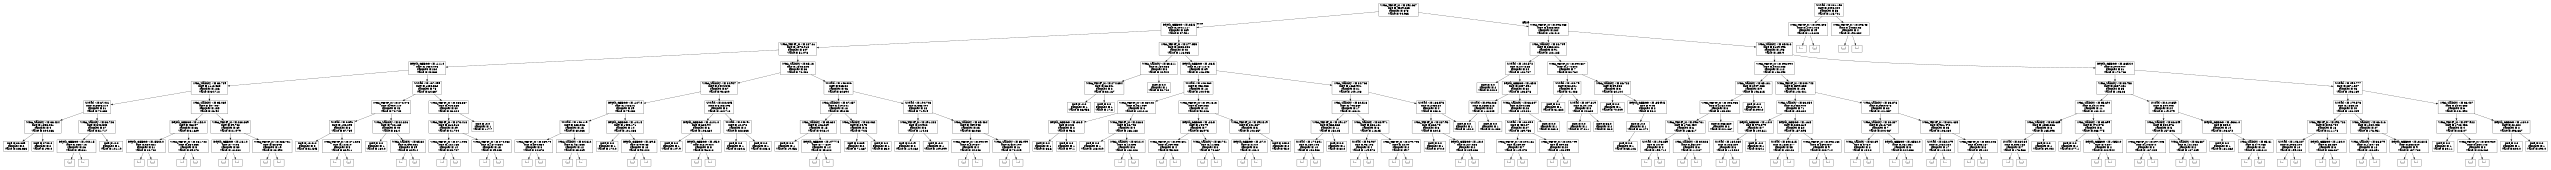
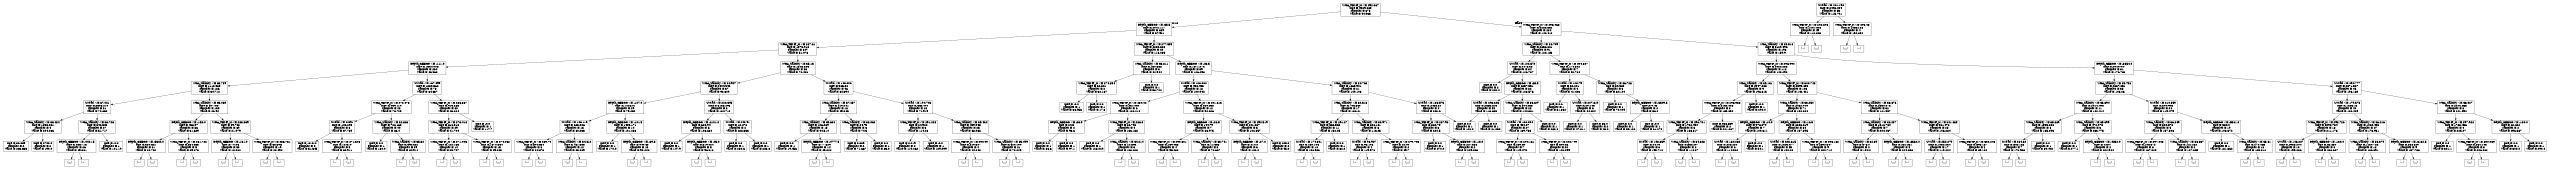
  digraph {
    node [shape=box]
    n1 [label="WOA_TEMP_K <= 292.667\nmse = 4529.685\nsamples = 673\nvalue = 94.935"]
    n2 [label="Depth_GEBCO <= -35.5\nmse = 2041.117\nsamples = 389\nvalue = 57.921"]
    n3 [label="WOA_TEMP_K <= 296.468\nmse = 3285.532\nsamples = 284\nvalue = 148.418"]
    n4 [label="WOA_TEMP_K <= 287.61\nmse = 1573.918\nsamples = 347\nvalue = 51.078"]
    n5 [label="WOA_TEMP_K <= 277.555\nmse = 2233.886\nsamples = 42\nvalue = 116.035"]
    n6 [label="WOA_Salinity <= 36.709\nmse = 2652.621\nsamples = 91\nvalue = 122.185"]
    n7 [label="WOA_Salinity <= 35.516\nmse = 3129.496\nsamples = 193\nvalue = 159.9"]
    n8 [label="Depth_GEBCO <= -111.0\nmse = 1334.006\nsamples = 264\nvalue = 43.563"]
    n9 [label="WOA_Salinity <= 35.13\nmse = 1548.523\nsamples = 83\nvalue = 76.486"]
    n10 [label="WOA_Salinity <= 33.811\nmse = 150.558\nsamples = 3\nvalue = 42.944"]
    n11 [label="Depth_GEBCO <= -23.5\nmse = 1671.273\nsamples = 39\nvalue = 126.293"]
    n12 [label="WOA_Salinity <= 33.739\nmse = 1112.583\nsamples = 186\nvalue = 34.712"]
    n13 [label="SWrad <= 167.499\nmse = 1230.562\nsamples = 78\nvalue = 64.637"]
    n14 [label="WOA_Salinity <= 34.947\nmse = 2404.546\nsamples = 37\nvalue = 92.609"]
    n15 [label="SWrad <= 143.306\nmse = 565.32\nsamples = 46\nvalue = 64.394"]
    n16 [label="SWrad <= 67.021\nmse = 3306.219\nsamples = 31\nvalue = 72.658"]
    n17 [label="WOA_Salinity <= 35.069\nmse = 307.957\nsamples = 155\nvalue = 26.94"]
    n18 [label="WOA_TEMP_K <= 272.078\nmse = 939.119\nsamples = 48\nvalue = 78.725"]
    n19 [label="WOA_TEMP_K <= 286.567\nmse = 913.385\nsamples = 30\nvalue = 43.224"]
    n20 [label="WOA_Salinity <= 33.424\nmse = 1853.061\nsamples = 4\nvalue = 204.286"]
    n21 [label="WOA_Salinity <= 33.723\nmse = 342.503\nsamples = 27\nvalue = 51.717"]
    n22 [label="Depth_GEBCO <= -152.0\nmse = 468.97\nsamples = 86\nvalue = 31.629"]
    n23 [label="WOA_TEMP_K <= 283.839\nmse = 89.762\nsamples = 69\nvalue = 21.979"]
    n24 [label="mse = 88.889\nsamples = 2\nvalue = 223.333"]
    n25 [label="mse = 2700.0\nsamples = 2\nvalue = 190.0"]
    n26 [label="Depth_GEBCO <= -4421.5\nmse = 236.713\nsamples = 26\nvalue = 49.361"]
    n27 [label="mse = -0.0\nsamples = 1\nvalue = 101.19"]
    n28 [label="(...)"]
    n29 [label="(...)"]
    n30 [label="Depth_GEBCO <= -5542.0\nmse = 339.621\nsamples = 81\nvalue = 28.782"]
    n31 [label="WOA_TEMP_K <= 281.722\nmse = 654.633\nsamples = 5\nvalue = 69.278"]
    n32 [label="Depth_GEBCO <= -131.0\nmse = 70.06\nsamples = 50\nvalue = 18.882"]
    n33 [label="WOA_TEMP_K <= 286.731\nmse = 68.596\nsamples = 19\nvalue = 28.492"]
    n34 [label="(...)"]
    n35 [label="(...)"]
    n36 [label="(...)"]
    n37 [label="(...)"]
    n38 [label="(...)"]
    n39 [label="(...)"]
    n40 [label="(...)"]
    n41 [label="(...)"]
    n42 [label="SWrad <= 0.591\nmse = 106.295\nsamples = 8\nvalue = 37.789"]
    n43 [label="WOA_Salinity <= 32.826\nmse = 722.168\nsamples = 40\nvalue = 86.4"]
    n44 [label="WOA_TEMP_K <= 273.418\nmse = 816.518\nsamples = 29\nvalue = 41.704"]
    n45 [label="mse = -0.0\nsamples = 1\nvalue = 117.7"]
    n46 [label="mse = 10.012\nsamples = 3\nvalue = 51.545"]
    n47 [label="WOA_TEMP_K <= 271.508\nmse = 12.519\nsamples = 5\nvalue = 30.911"]
    n48 [label="mse = 0.0\nsamples = 1\nvalue = 180.0"]
    n49 [label="WOA_Salinity <= 35.32\nmse = 592.361\nsamples = 39\nvalue = 84.914"]
    n50 [label="(...)"]
    n51 [label="(...)"]
    n52 [label="(...)"]
    n53 [label="(...)"]
    n54 [label="WOA_TEMP_K <= 271.903\nmse = 122.165\nsamples = 14\nvalue = 35.707"]
    n55 [label="WOA_TEMP_K <= 274.062\nmse = 1570.354\nsamples = 15\nvalue = 49.065"]
    n56 [label="(...)"]
    n57 [label="(...)"]
    n58 [label="(...)"]
    n59 [label="(...)"]
    n60 [label="Depth_GEBCO <= -127.0\nmse = 1426.01\nsamples = 29\nvalue = 79.258"]
    n61 [label="SWrad <= 222.345\nmse = 3155.295\nsamples = 8\nvalue = 134.718"]
    n62 [label="WOA_Salinity <= 37.257\nmse = 219.241\nsamples = 18\nvalue = 49.345"]
    n63 [label="SWrad <= 194.748\nmse = 568.494\nsamples = 28\nvalue = 71.919"]
    n64 [label="SWrad <= 148.119\nmse = 663.006\nsamples = 15\nvalue = 60.233"]
    n65 [label="Depth_GEBCO <= -101.5\nmse = 1405.171\nsamples = 14\nvalue = 101.286"]
    n66 [label="Depth_GEBCO <= -2101.0\nmse = 680.94\nsamples = 6\nvalue = 106.634"]
    n67 [label="SWrad <= 248.91\nmse = 10.276\nsamples = 2\nvalue = 228.333"]
    n68 [label="WOA_TEMP_K <= 289.79\nmse = 694.354\nsamples = 3\nvalue = 34.873"]
    n69 [label="WOA_Salinity <= 34.812\nmse = 481.355\nsamples = 12\nvalue = 65.869"]
    n70 [label="mse = 0.0\nsamples = 1\nvalue = 170.0"]
    n71 [label="Depth_GEBCO <= -39.5\nmse = 949.65\nsamples = 13\nvalue = 93.202"]
    n72 [label="(...)"]
    n73 [label="(...)"]
    n74 [label="(...)"]
    n75 [label="(...)"]
    n76 [label="(...)"]
    n77 [label="(...)"]
    n78 [label="mse = 0.0\nsamples = 1\nvalue = 147.9"]
    n79 [label="Depth_GEBCO <= -45.0\nmse = 319.024\nsamples = 5\nvalue = 96.318"]
    n80 [label="mse = 0.0\nsamples = 1\nvalue = 230.6"]
    n81 [label="mse = 0.0\nsamples = 1\nvalue = 223.8"]
    n82 [label="(...)"]
    n83 [label="(...)"]
    n84 [label="WOA_Salinity <= 35.634\nmse = 106.269\nsamples = 15\nvalue = 44.314"]
    n85 [label="WOA_Salinity <= 38.032\nmse = 24.75\nsamples = 3\nvalue = 74.5"]
    n86 [label="WOA_TEMP_K <= 291.238\nmse = 24.922\nsamples = 3\nvalue = 114.28"]
    n87 [label="WOA_Salinity <= 35.464\nmse = 439.943\nsamples = 25\nvalue = 68.068"]
    n88 [label="mse = 0.0\nsamples = 1\nvalue = 19.456"]
    n89 [label="Depth_GEBCO <= -4777.5\nmse = 77.629\nsamples = 14\nvalue = 45.622"]
    n90 [label="mse = 0.889\nsamples = 2\nvalue = 71.667"]
    n91 [label="mse = 0.0\nsamples = 1\nvalue = 83.0"]
    n92 [label="(...)"]
    n93 [label="(...)"]
    n94 [label="mse = 0.219\nsamples = 2\nvalue = 119.262"]
    n95 [label="mse = -0.0\nsamples = 1\nvalue = 109.299"]
    n96 [label="WOA_TEMP_K <= 290.99\nmse = 319.507\nsamples = 4\nvalue = 44.843"]
    n97 [label="WOA_Salinity <= 35.499\nmse = 320.199\nsamples = 21\nvalue = 73.229"]
    n98 [label="(...)"]
    n99 [label="(...)"]
    n100 [label="(...)"]
    n101 [label="(...)"]
    n102 [label="WOA_TEMP_K <= 274.854\nmse = 68.801\nsamples = 2\nvalue = 32.167"]
    n103 [label="mse = 0.0\nsamples = 1\nvalue = 53.722"]
    n104 [label="SWrad <= 128.862\nmse = 458.433\nsamples = 18\nvalue = 100.942"]
    n105 [label="WOA_Salinity <= 34.763\nmse = 1663.901\nsamples = 21\nvalue = 149.108"]
    n106 [label="mse = -0.0\nsamples = 1\nvalue = 36.956"]
    n107 [label="mse = 0.0\nsamples = 1\nvalue = 17.8"]
    n108 [label="WOA_TEMP_K <= 284.42\nmse = 451.039\nsamples = 6\nvalue = 120.218"]
    n109 [label="WOA_TEMP_K <= 291.513\nmse = 239.238\nsamples = 12\nvalue = 92.826"]
    n110 [label="WOA_Salinity <= 32.513\nmse = 796.869\nsamples = 17\nvalue = 138.21"]
    n111 [label="SWrad <= 188.573\nmse = 2435.84\nsamples = 4\nvalue = 203.6"]
    n112 [label="Depth_GEBCO <= -33.5\nmse = 24.5\nsamples = 2\nvalue = 93.6"]
    n113 [label="WOA_TEMP_K <= 288.3\nmse = 26.798\nsamples = 4\nvalue = 136.188"]
    n114 [label="Depth_GEBCO <= -26.5\nmse = 144.79\nsamples = 7\nvalue = 86.975"]
    n115 [label="WOA_TEMP_K <= 292.519\nmse = 241.837\nsamples = 5\nvalue = 102.857"]
    n116 [label="mse = 0.0\nsamples = 1\nvalue = 86.6"]
    n117 [label="mse = 0.0\nsamples = 1\nvalue = 97.1"]
    n118 [label="mse = 0.0\nsamples = 1\nvalue = 128.029"]
    n119 [label="WOA_Salinity <= 34.214\nmse = 12.693\nsamples = 3\nvalue = 138.228"]
    n120 [label="(...)"]
    n121 [label="(...)"]
    n122 [label="WOA_TEMP_K <= 290.301\nmse = 139.968\nsamples = 4\nvalue = 95.283"]
    n123 [label="WOA_Salinity <= 33.741\nmse = 11.556\nsamples = 3\nvalue = 78.667"]
    n124 [label="Depth_GEBCO <= -27.0\nmse = 214.0\nsamples = 3\nvalue = 106.0"]
    n125 [label="mse = 225.0\nsamples = 2\nvalue = 95.0"]
    n126 [label="(...)"]
    n127 [label="(...)"]
    n128 [label="(...)"]
    n129 [label="(...)"]
    n130 [label="(...)"]
    n131 [label="(...)"]
    n132 [label="WOA_TEMP_K <= 291.27\nmse = 563.563\nsamples = 11\nvalue = 152.25"]
    n133 [label="WOA_Salinity <= 33.971\nmse = 238.181\nsamples = 6\nvalue = 113.25"]
    n134 [label="WOA_TEMP_K <= 287.96\nmse = 860.75\nsamples = 3\nvalue = 224.5"]
    n135 [label="mse = 0.0\nsamples = 1\nvalue = 120.0"]
    n136 [label="SWrad <= 174.341\nmse = 250.196\nsamples = 10\nvalue = 156.933"]
    n137 [label="mse = 0.0\nsamples = 1\nvalue = 82.0"]
    n138 [label="SWrad <= 98.927\nmse = 96.196\nsamples = 4\nvalue = 119.978"]
    n139 [label="WOA_TEMP_K <= 279.793\nmse = 22.09\nsamples = 2\nvalue = 89.7"]
    n140 [label="(...)"]
    n141 [label="(...)"]
    n142 [label="(...)"]
    n143 [label="(...)"]
    n144 [label="(...)"]
    n145 [label="(...)"]
    n146 [label="mse = 0.0\nsamples = 1\nvalue = 270.0"]
    n147 [label="Depth_GEBCO <= -13.0\nmse = 227.556\nsamples = 2\nvalue = 209.333"]
    n148 [label="(...)"]
    n149 [label="(...)"]
    n150 [label="SWrad <= 102.572\nmse = 2478.38\nsamples = 84\nvalue = 126.737"]
    n151 [label="WOA_TEMP_K <= 294.327\nmse = 174.502\nsamples = 7\nvalue = 52.764"]
    n152 [label="WOA_TEMP_K <= 296.994\nmse = 2922.258\nsamples = 112\nvalue = 148.293"]
    n153 [label="Depth_GEBCO <= -3654.0\nmse = 2949.947\nsamples = 81\nvalue = 176.783"]
    n154 [label="mse = 0.0\nsamples = 2\nvalue = 220.0"]
    n155 [label="Depth_GEBCO <= -65.5\nmse = 2257.551\nsamples = 82\nvalue = 123.576"]
    n156 [label="SWrad <= 128.79\nmse = 52.201\nsamples = 4\nvalue = 41.423"]
    n157 [label="WOA_Salinity <= 36.728\nmse = 39.588\nsamples = 3\nvalue = 64.104"]
    n158 [label="SWrad <= 298.223\nmse = 2655.813\nsamples = 54\nvalue = 113.305"]
    n159 [label="WOA_Salinity <= 36.647\nmse = 804.266\nsamples = 28\nvalue = 144.381"]
    n160 [label="mse = 0.0\nsamples = 1\nvalue = 21.053"]
    n161 [label="SWrad <= 166.854\nmse = 430.07\nsamples = 27\nvalue = 139.753"]
    n162 [label="mse = 0.0\nsamples = 1\nvalue = 230.0"]
    n163 [label="SWrad <= 281.198\nmse = 2498.004\nsamples = 53\nvalue = 115.701"]
    n164 [label="WOA_TEMP_K <= 292.898\nmse = 1491.028\nsamples = 49\nvalue = 110.343"]
    n165 [label="WOA_TEMP_K <= 295.48\nmse = 10632.38\nsamples = 4\nvalue = 192.854"]
    n166 [label="(...)"]
    n167 [label="(...)"]
    n168 [label="(...)"]
    n169 [label="(...)"]
    n170 [label="WOA_TEMP_K <= 294.161\nmse = 239.59\nsamples = 7\nvalue = 119.075"]
    n171 [label="WOA_TEMP_K <= 292.799\nmse = 309.68\nsamples = 20\nvalue = 146.399"]
    n172 [label="(...)"]
    n173 [label="(...)"]
    n174 [label="(...)"]
    n175 [label="(...)"]
    n176 [label="mse = 0.6\nsamples = 1\nvalue = 31.882"]
    n177 [label="SWrad <= 207.819\nmse = 29.143\nsamples = 3\nvalue = 44.604"]
    n178 [label="mse = 0.0\nsamples = 1\nvalue = 70.009"]
    n179 [label="Depth_GEBCO <= -3549.5\nmse = 9.45\nsamples = 2\nvalue = 58.2"]
    n180 [label="mse = 0.0\nsamples = 1\nvalue = 47.811"]
    n181 [label="mse = 36.0\nsamples = 2\nvalue = 43.0"]
    n182 [label="mse = 0.0\nsamples = 1\nvalue = 55.126"]
    n183 [label="mse = -0.0\nsamples = 1\nvalue = 61.274"]
    n184 [label="WOA_Salinity <= 35.131\nmse = 2947.083\nsamples = 9\nvalue = 196.815"]
    n185 [label="WOA_TEMP_K <= 300.743\nmse = 2599.853\nsamples = 103\nvalue = 142.421"]
    n186 [label="WOA_Salinity <= 35.758\nmse = 2337.251\nsamples = 35\nvalue = 146.26"]
    n187 [label="SWrad <= 294.777\nmse = 2371.527\nsamples = 46\nvalue = 196.169"]
    n188 [label="WOA_TEMP_K <= 296.953\nmse = 2152.026\nsamples = 8\nvalue = 185.852"]
    n189 [label="mse = -0.0\nsamples = 1\nvalue = 290.0"]
    n190 [label="WOA_Salinity <= 33.254\nmse = 2462.949\nsamples = 71\nvalue = 150.804"]
    n191 [label="WOA_Salinity <= 33.876\nmse = 2330.376\nsamples = 32\nvalue = 121.557"]
    n192 [label="WOA_TEMP_K <= 296.731\nmse = 1732.454\nsamples = 6\nvalue = 166.317"]
    n193 [label="mse = 938.889\nsamples = 2\nvalue = 221.667"]
    n194 [label="SWrad <= 198.859\nmse = 24.49\nsamples = 3\nvalue = 195.714"]
    n195 [label="WOA_Salinity <= 34.328\nmse = 562.297\nsamples = 3\nvalue = 114.87"]
    n196 [label="(...)"]
    n197 [label="(...)"]
    n198 [label="(...)"]
    n199 [label="(...)"]
    n200 [label="Depth_GEBCO <= -10.0\nmse = 978.379\nsamples = 7\nvalue = 100.611"]
    n201 [label="Depth_GEBCO <= -16.5\nmse = 2283.619\nsamples = 64\nvalue = 157.395"]
    n202 [label="WOA_Salinity <= 33.237\nmse = 1512.784\nsamples = 7\nvalue = 204.467"]
    n203 [label="WOA_TEMP_K <= 301.685\nmse = 981.472\nsamples = 25\nvalue = 106.284"]
    n204 [label="SWrad <= 164.264\nmse = 428.229\nsamples = 6\nvalue = 114.564"]
    n205 [label="mse = -0.0\nsamples = 1\nvalue = 54.1"]
    n206 [label="SWrad <= 302.615\nmse = 1823.377\nsamples = 55\nvalue = 150.26"]
    n207 [label="WOA_TEMP_K <= 298.162\nmse = 2892.347\nsamples = 9\nvalue = 200.714"]
    n208 [label="(...)"]
    n209 [label="(...)"]
    n210 [label="(...)"]
    n211 [label="(...)"]
    n212 [label="(...)"]
    n213 [label="(...)"]
    n214 [label="WOA_Salinity <= 32.89\nmse = 576.0\nsamples = 2\nvalue = 154.0"]
    n215 [label="Depth_GEBCO <= -3532.0\nmse = 461.251\nsamples = 5\nvalue = 224.653"]
    n216 [label="SWrad <= 252.279\nmse = 1052.234\nsamples = 17\nvalue = 115.204"]
    n217 [label="WOA_TEMP_K <= 302.248\nmse = 398.187\nsamples = 8\nvalue = 89.132"]
    n218 [label="(...)"]
    n219 [label="(...)"]
    n220 [label="(...)"]
    n221 [label="(...)"]
    n222 [label="(...)"]
    n223 [label="(...)"]
    n224 [label="(...)"]
    n225 [label="(...)"]
    n226 [label="WOA_Salinity <= 35.694\nmse = 2014.498\nsamples = 11\nvalue = 182.414"]
    n227 [label="SWrad <= 210.359\nmse = 890.905\nsamples = 24\nvalue = 119.479"]
    n228 [label="SWrad <= 179.573\nmse = 1865.15\nsamples = 40\nvalue = 186.489"]
    n229 [label="WOA_Salinity <= 36.427\nmse = 2244.665\nsamples = 6\nvalue = 241.592"]
    n230 [label="WOA_Salinity <= 35.689\nmse = 1355.886\nsamples = 8\nvalue = 165.293"]
    n231 [label="WOA_Salinity <= 35.699\nmse = 472.973\nsamples = 3\nvalue = 233.775"]
    n232 [label="WOA_Salinity <= 36.849\nmse = 300.376\nsamples = 5\nvalue = 157.306"]
    n233 [label="Depth_GEBCO <= -5361.0\nmse = 534.0\nsamples = 19\nvalue = 108.672"]
    n234 [label="SWrad <= 284.64\nmse = 543.168\nsamples = 7\nvalue = 176.963"]
    n235 [label="mse = 0.0\nsamples = 1\nvalue = 89.442"]
    n236 [label="mse = 0.0\nsamples = 1\nvalue = 277.1"]
    n237 [label="Depth_GEBCO <= -4852.0\nmse = 4.647\nsamples = 2\nvalue = 222.944"]
    n238 [label="(...)"]
    n239 [label="(...)"]
    n240 [label="(...)"]
    n241 [label="(...)"]
    n242 [label="WOA_TEMP_K <= 297.003\nmse = 106.572\nsamples = 3\nvalue = 167.025"]
    n243 [label="WOA_Salinity <= 36.887\nmse = 121.252\nsamples = 2\nvalue = 137.869"]
    n244 [label="mse = 0.0\nsamples = 1\nvalue = 181.862"]
    n245 [label="WOA_Salinity <= 35.81\nmse = 279.468\nsamples = 18\nvalue = 105.012"]
    n246 [label="(...)"]
    n247 [label="(...)"]
    n248 [label="(...)"]
    n249 [label="(...)"]
    n250 [label="(...)"]
    n251 [label="(...)"]
    n252 [label="WOA_TEMP_K <= 298.726\nmse = 3092.734\nsamples = 13\nvalue = 211.176"]
    n253 [label="WOA_Salinity <= 36.416\nmse = 1064.403\nsamples = 27\nvalue = 176.951"]
    n254 [label="WOA_TEMP_K <= 297.922\nmse = 1728.456\nsamples = 4\nvalue = 225.07"]
    n255 [label="Depth_GEBCO <= -130.0\nmse = 22.222\nsamples = 2\nvalue = 296.667"]
    n256 [label="SWrad <= 146.227\nmse = 2935.204\nsamples = 10\nvalue = 199.286"]
    n257 [label="Depth_GEBCO <= -130.0\nmse = 88.889\nsamples = 3\nvalue = 266.667"]
    n258 [label="WOA_Salinity <= 36.379\nmse = 1139.783\nsamples = 18\nvalue = 186.891"]
    n259 [label="Depth_GEBCO <= -3182.5\nmse = 358.329\nsamples = 9\nvalue = 157.733"]
    n260 [label="(...)"]
    n261 [label="(...)"]
    n262 [label="(...)"]
    n263 [label="(...)"]
    n264 [label="(...)"]
    n265 [label="(...)"]
    n266 [label="(...)"]
    n267 [label="(...)"]
    n268 [label="mse = 0.0\nsamples = 1\nvalue = 301.1"]
    n269 [label="WOA_TEMP_K <= 300.989\nmse = 354.145\nsamples = 3\nvalue = 206.062"]
    n270 [label="mse = 0.0\nsamples = 1\nvalue = 300.0"]
    n271 [label="mse = 0.0\nsamples = 1\nvalue = 290.0"]
    n272 [label="(...)"]
    n273 [label="(...)"]
    n1 -> n2 [headlabel=True labelangle=45 labeldistance=2.5]
    n1 -> n3 [headlabel=False labelangle=-45 labeldistance=2.5]
    n2 -> n4
    n2 -> n5
    n3 -> n6
    n3 -> n7
    n4 -> n8
    n4 -> n9
    n5 -> n10
    n5 -> n11
    n6 -> n150
    n6 -> n151
    n7 -> n152
    n7 -> n153
    n8 -> n12
    n8 -> n13
    n9 -> n14
    n9 -> n15
    n10 -> n102
    n10 -> n103
    n11 -> n104
    n11 -> n105
    n12 -> n16
    n12 -> n17
    n13 -> n18
    n13 -> n19
    n14 -> n60
    n14 -> n61
    n15 -> n62
    n15 -> n63
    n16 -> n20
    n16 -> n21
    n17 -> n22
    n17 -> n23
    n18 -> n42
    n18 -> n43
    n19 -> n44
    n19 -> n45
    n20 -> n24
    n20 -> n25
    n21 -> n26
    n21 -> n27
    n22 -> n30
    n22 -> n31
    n23 -> n32
    n23 -> n33
    n26 -> n28
    n26 -> n29
    n30 -> n34
    n30 -> n35
    n31 -> n36
    n31 -> n37
    n32 -> n38
    n32 -> n39
    n33 -> n40
    n33 -> n41
    n42 -> n46
    n42 -> n47
    n43 -> n48
    n43 -> n49
    n44 -> n54
    n44 -> n55
    n47 -> n50
    n47 -> n51
    n49 -> n52
    n49 -> n53
    n54 -> n56
    n54 -> n57
    n55 -> n58
    n55 -> n59
    n60 -> n64
    n60 -> n65
    n61 -> n66
    n61 -> n67
    n62 -> n84
    n62 -> n85
    n63 -> n86
    n63 -> n87
    n64 -> n68
    n64 -> n69
    n65 -> n70
    n65 -> n71
    n66 -> n78
    n66 -> n79
    n67 -> n80
    n67 -> n81
    n68 -> n72
    n68 -> n73
    n69 -> n74
    n69 -> n75
    n71 -> n76
    n71 -> n77
    n79 -> n82
    n79 -> n83
    n84 -> n88
    n84 -> n89
    n85 -> n90
    n85 -> n91
    n86 -> n94
    n86 -> n95
    n87 -> n96
    n87 -> n97
    n89 -> n92
    n89 -> n93
    n96 -> n98
    n96 -> n99
    n97 -> n100
    n97 -> n101
    n102 -> n106
    n102 -> n107
    n104 -> n108
    n104 -> n109
    n105 -> n110
    n105 -> n111
    n108 -> n112
    n108 -> n113
    n109 -> n114
    n109 -> n115
    n110 -> n132
    n110 -> n133
    n111 -> n134
    n111 -> n135
    n112 -> n116
    n112 -> n117
    n113 -> n118
    n113 -> n119
    n114 -> n122
    n114 -> n123
    n115 -> n124
    n115 -> n125
    n119 -> n120
    n119 -> n121
    n122 -> n126
    n122 -> n127
    n123 -> n128
    n123 -> n129
    n124 -> n130
    n124 -> n131
    n132 -> n136
    n132 -> n137
    n133 -> n138
    n133 -> n139
    n134 -> n146
    n134 -> n147
    n136 -> n140
    n136 -> n141
    n138 -> n142
    n138 -> n143
    n139 -> n144
    n139 -> n145
    n147 -> n148
    n147 -> n149
    n150 -> n154
    n150 -> n155
    n151 -> n156
    n151 -> n157
    n152 -> n184
    n152 -> n185
    n153 -> n186
    n153 -> n187
    n155 -> n158
    n155 -> n159
    n156 -> n176
    n156 -> n177
    n157 -> n178
    n157 -> n179
    n158 -> n135
    n158 -> n160
    n159 -> n161
    n159 -> n162
    n161 -> n170
    n161 -> n171
    n163 -> n164
    n163 -> n165
    n164 -> n166
    n164 -> n167
    n165 -> n168
    n165 -> n169
    n170 -> n172
    n170 -> n173
    n171 -> n174
    n171 -> n175
    n177 -> n180
    n177 -> n181
-   n183 -> n182
+   n179 -> n182
    n179 -> n183
    n184 -> n188
    n184 -> n189
    n185 -> n190
    n185 -> n191
    n186 -> n226
    n186 -> n227
    n187 -> n228
    n187 -> n229
    n188 -> n192
    n188 -> n193
    n190 -> n200
    n190 -> n201
    n191 -> n202
    n191 -> n203
    n192 -> n194
    n192 -> n195
    n194 -> n196
    n194 -> n197
    n195 -> n198
    n195 -> n199
    n200 -> n204
    n200 -> n205
    n201 -> n206
    n201 -> n207
    n202 -> n214
    n202 -> n215
    n203 -> n216
    n203 -> n217
    n204 -> n208
    n204 -> n209
    n206 -> n210
    n206 -> n211
    n207 -> n212
    n207 -> n213
    n214 -> n218
    n214 -> n219
    n215 -> n220
    n215 -> n221
    n216 -> n222
    n216 -> n223
    n217 -> n224
    n217 -> n225
    n226 -> n230
    n226 -> n231
    n227 -> n232
    n227 -> n233
    n228 -> n252
    n228 -> n253
    n229 -> n254
    n229 -> n255
    n230 -> n234
    n230 -> n235
    n231 -> n236
    n231 -> n237
    n232 -> n242
    n232 -> n243
    n233 -> n244
    n233 -> n245
    n234 -> n238
    n234 -> n239
    n237 -> n240
    n237 -> n241
    n242 -> n246
    n242 -> n247
    n243 -> n248
    n243 -> n249
    n245 -> n250
    n245 -> n251
    n252 -> n256
    n252 -> n257
    n253 -> n258
    n253 -> n259
    n254 -> n268
    n254 -> n269
    n255 -> n270
    n255 -> n271
    n256 -> n260
    n256 -> n261
    n257 -> n262
    n257 -> n263
    n258 -> n264
    n258 -> n265
    n259 -> n266
    n259 -> n267
    n269 -> n272
    n269 -> n273
  }
